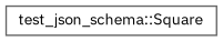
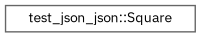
  digraph {
    rankdir=LR
    fontname="IBM Plex Sans"
-   n1 [color=grey40 fillcolor=white fontname="IBM Plex Sans" fontsize=10 height=0.2 label="test_json_schema::Square" shape=box style=filled width=0.4]
+   n1 [color=grey40 fillcolor=white fontname="IBM Plex Sans" fontsize=10 height=0.2 label="test_json_json::Square" shape=box style=filled width=0.4]
  }
